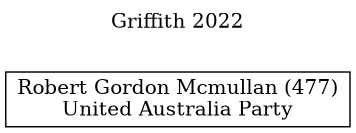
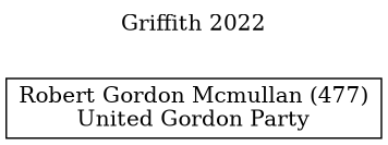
  digraph {
    label="Griffith 2022"
    labelloc=t
    mclimit=10
-   n1 [label="Robert Gordon Mcmullan (477)\nUnited Australia Party" shape=box]
+   n1 [label="Robert Gordon Mcmullan (477)\nUnited Gordon Party" shape=box]
  }
